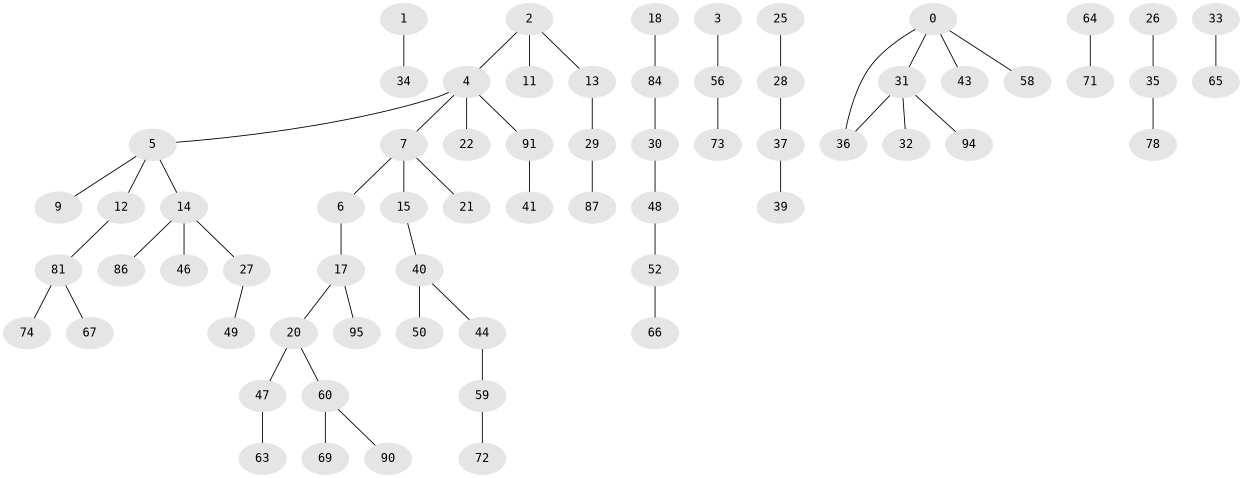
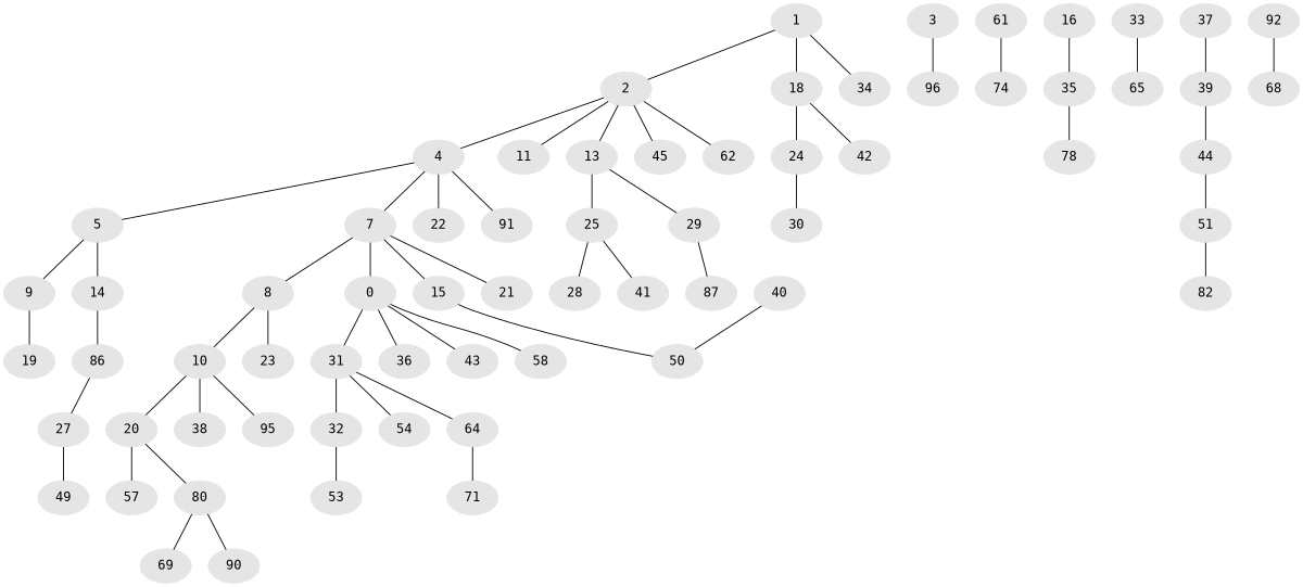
  graph {
    fontname="DejaVu Sans Mono"
    node [color=gray90 fontname="DejaVu Sans Mono" style=filled]
    edge [fontname="DejaVu Sans Mono"]
    1
    2
    18
    34
    4
    11
    13
+   45
+   62
    3
-   56
-   24 [label=84]
+   56 [label=96]
+   24
+   42
    5
    7
    22
    n17 [label=91]
    25
    29
-   73
    9
-   12
    14
-   6
-   10 [label=17]
+   6 [label=8]
+   10
+   23
    n27 [label=0]
    15
    21
-   61 [label=81]
+   19
+   61
    n32 [label=86]
-   46
    20
+   38
    n36 [label=95]
    31
    36
    43
    58
    40
    32
-   54 [label=94]
+   54
    64
-   26
+   26 [label=16]
    35
-   47
-   60
+   47 [label=57]
+   60 [label=80]
    74
-   67
    28
    41
    n53 [label=87]
    27
    50
    49
    33
    65
    30
-   63
    69
    n62 [label=90]
-   48
    37
    n65 [label=78]
    39
-   52
+   52 [label=92]
+   53
    71
    44
-   59
-   72
-   66
+   59 [label=51]
+   72 [label=82]
+   66 [label=68]
+   1 -- 2
+   1 -- 18
    1 -- 34
    2 -- 4
    2 -- 11
    2 -- 13
+   2 -- 45
+   2 -- 62
    18 -- 24
+   18 -- 42
    4 -- 5
    4 -- 7
    4 -- 22
    4 -- n17
+   13 -- 25
    13 -- 29
    3 -- 56
-   56 -- 73
    24 -- 30
    5 -- 9
-   5 -- 12
    5 -- 14
    7 -- 6
+   7 -- n27
    7 -- 15
    7 -- 21
    25 -- 28
-   n17 -- 41
+   25 -- 41
    29 -- n53
-   12 -- 61
+   9 -- 19
    14 -- n32
-   14 -- 46
    6 -- 10
+   6 -- 23
    10 -- 20
+   10 -- 38
    10 -- n36
    n27 -- 31
    n27 -- 36
    n27 -- 43
    n27 -- 58
-   15 -- 40
+   15 -- 50
    61 -- 74
-   61 -- 67
-   14 -- 27
+   n32 -- 27
    20 -- 47
    20 -- 60
    31 -- 32
    31 -- 54
-   31 -- 36
+   31 -- 64
    40 -- 50
+   32 -- 53
    64 -- 71
    26 -- 35
    35 -- n65
-   47 -- 63
    60 -- 69
    60 -- n62
-   28 -- 37
    27 -- 49
    33 -- 65
-   30 -- 48
-   48 -- 52
    37 -- 39
-   40 -- 44
+   39 -- 44
    52 -- 66
    44 -- 59
    59 -- 72
  }
